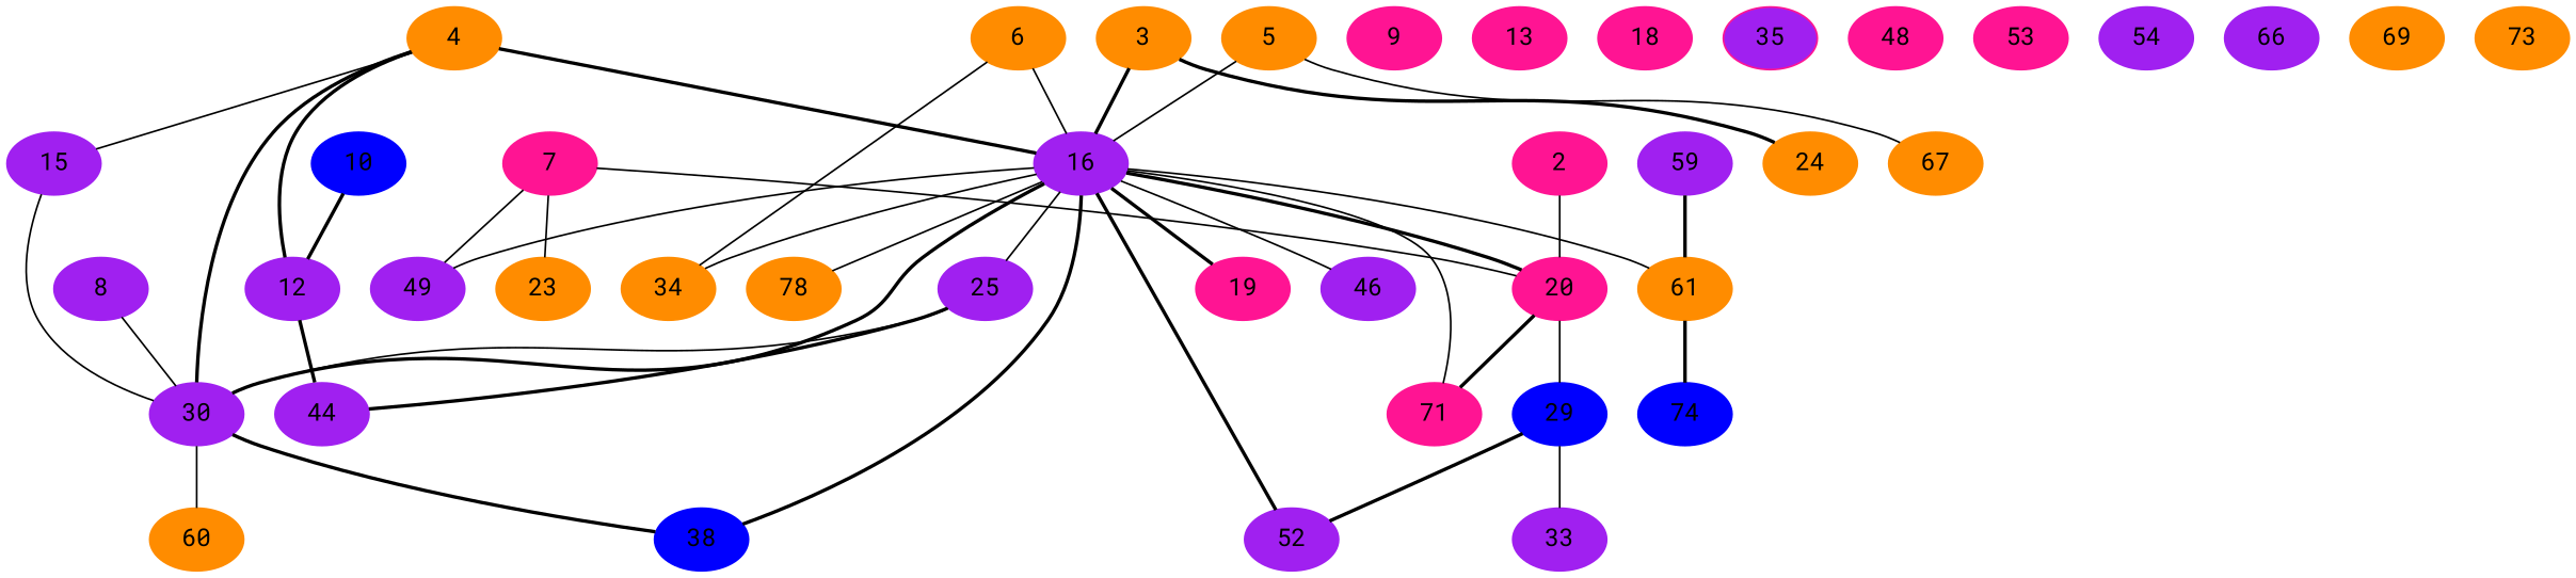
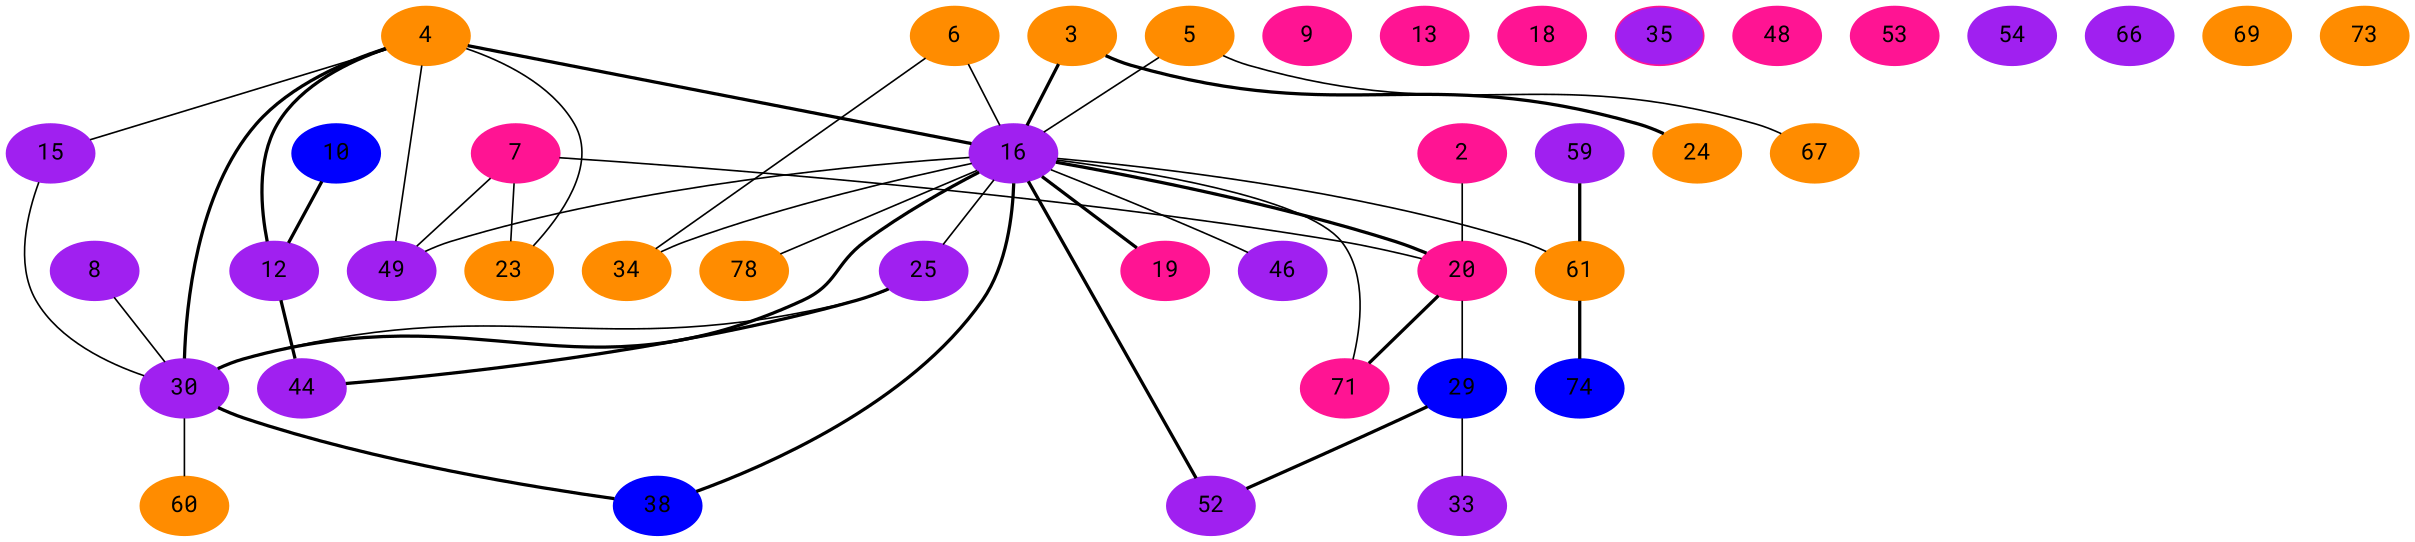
  graph {
    fontname="Roboto Mono"
    node [color=purple fontname="Roboto Mono" style=filled]
    edge [fontname="Roboto Mono" style=solid]
    2 [color=deeppink]
    20 [color=deeppink super="+58+32"]
    3 [color=darkorange super="+21"]
    16 [super="+50+70+31+36"]
    24 [color=darkorange]
    30 [super="+40"]
    49 [super="+81"]
    34 [color=darkorange]
    19 [color=deeppink super="+72"]
    25 [super="+27+37"]
    38 [color=blue]
    46
    52 [super="+82"]
    61 [color=darkorange super="+80"]
    71 [color=deeppink]
    78 [color=darkorange]
    4 [color=darkorange super="+11"]
    12 [super="+22"]
    15 [super="+39+17"]
    n20 [color=darkorange label=23]
    44 [super="+85"]
    60 [color=darkorange super="+76"]
    5 [color=darkorange super="+14"]
    67 [color=darkorange]
    6 [color=darkorange super="+41"]
    7 [color=deeppink super="+28"]
    29 [color=blue]
    8 [super="+62"]
    9 [color=deeppink]
    10 [color=blue]
    13 [color=deeppink]
    74 [color=blue]
    18 [color=deeppink super="+42"]
    33 [super="+51"]
    35 [color=deeppink fillcolor=purple]
    48 [color=deeppink]
    53 [color=deeppink]
    54
    59
    66
    69 [color=darkorange]
    73 [color=darkorange]
    2 -- 20 [weight=2]
    20 -- 71 [style=bold]
    20 -- 29
    3 -- 16 [style=bold]
    3 -- 24 [style=bold]
    16 -- 20 [style=bold]
    16 -- 30 [style=bold]
    16 -- 49
    16 -- 34
    16 -- 19 [style=bold]
    16 -- 25
    16 -- 38 [style=bold]
    16 -- 46
    16 -- 52 [style=bold]
    16 -- 61
    16 -- 71
    16 -- 78
    30 -- 38 [style=bold]
    30 -- 60
    25 -- 30
    25 -- 44 [style=bold]
    61 -- 74 [style=bold]
    4 -- 16 [style=bold weight=2]
    4 -- 30 [style=bold]
+   4 -- 49
    4 -- 12 [style=bold]
    4 -- 15
+   4 -- n20
    12 -- 44 [style=bold weight=2]
    15 -- 30
    5 -- 16 [weight=2]
    5 -- 67
    6 -- 16 [weight=2]
    6 -- 34
    7 -- 20
    7 -- 49
    7 -- n20
    29 -- 52 [style=bold]
    29 -- 33
    8 -- 30
    10 -- 12 [style=bold]
    59 -- 61 [style=bold]
  }
